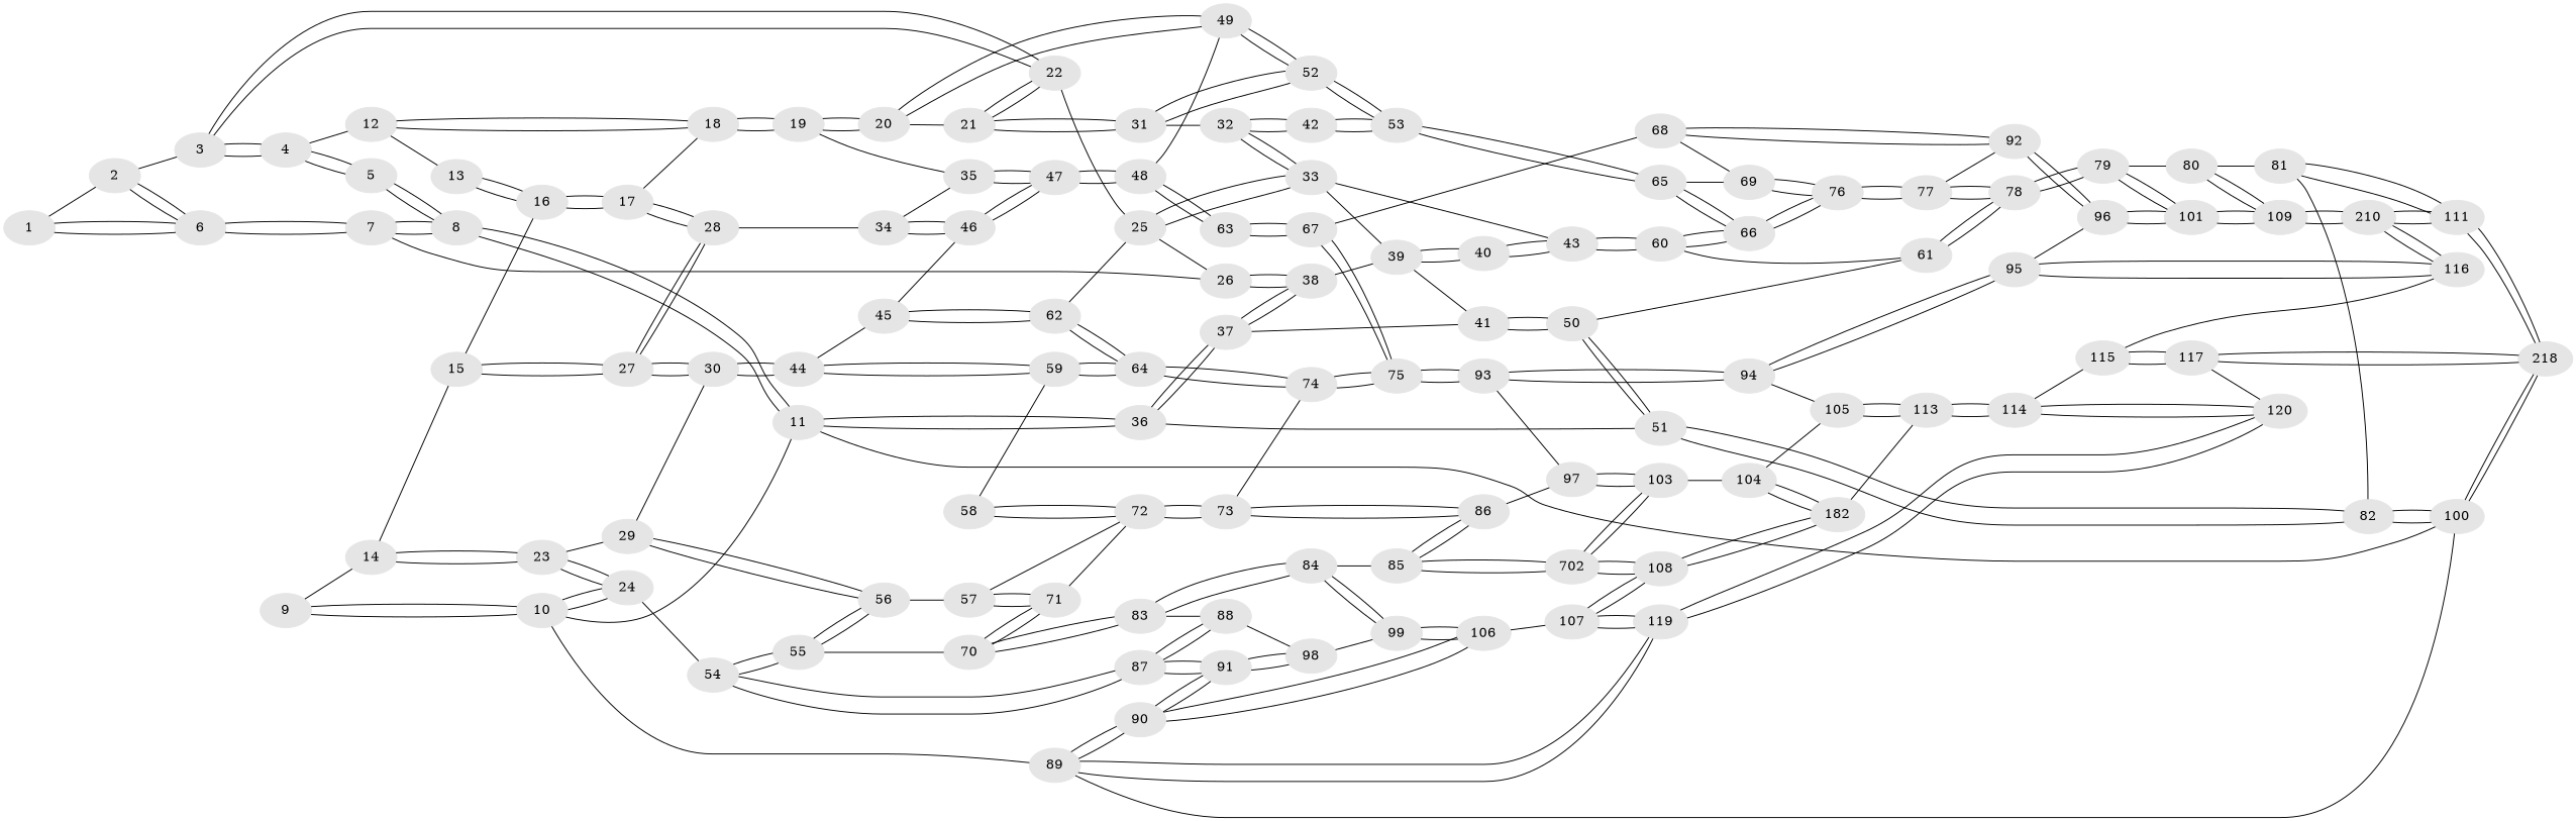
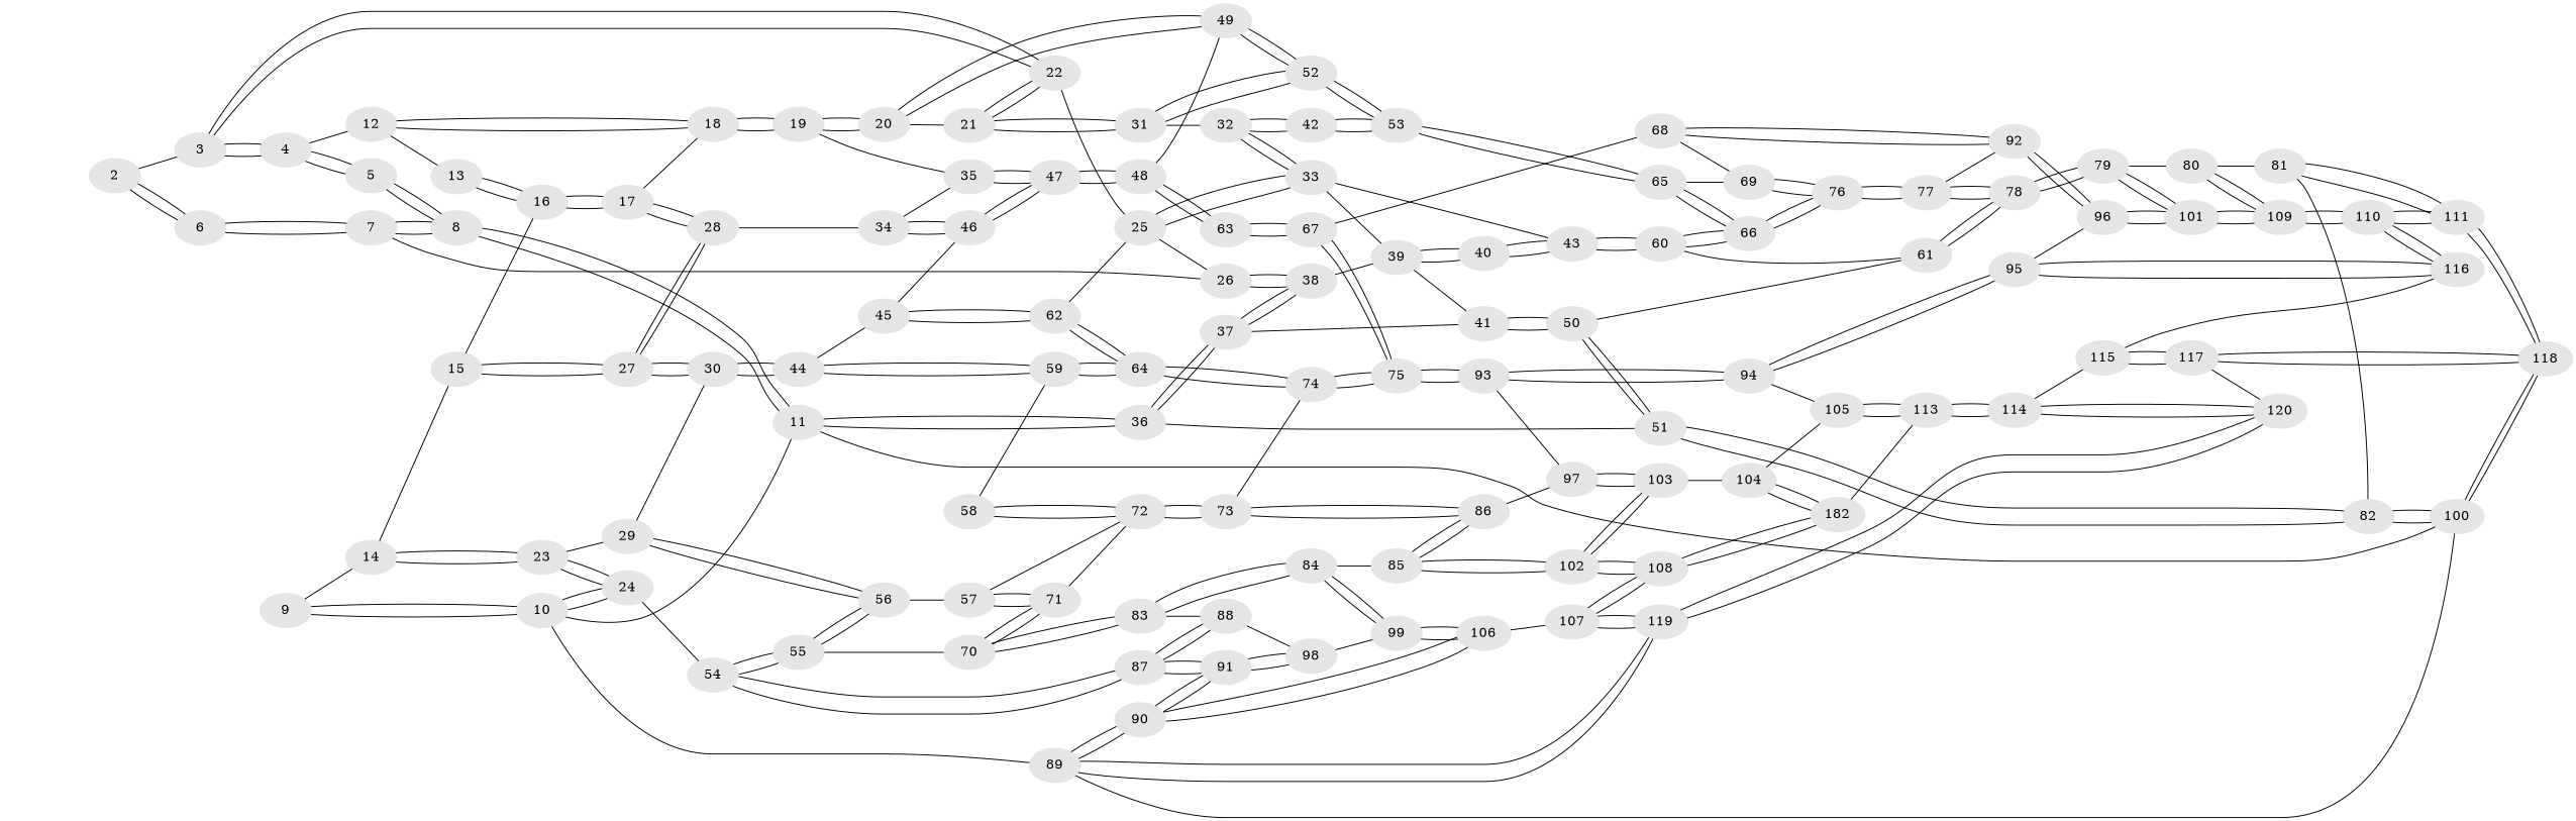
  graph {
    rankdir=LR
    node [color=gray90 style=filled]
-   1
    2
    6
    3
    7
    4
    22
    5
    12
    25
    8
    13
    18
    11
    26
    38
    36
    100
    9
    10
    14
    24
    89
    15
    23
    54
    90
    119
    37
    51
-   118 [label=218]
+   118
    16
    19
    17
    27
    29
    28
    30
    34
    20
    35
    21
    49
    47
    31
    52
    32
    33
    56
    55
    87
    39
    43
    44
    46
    57
    45
    59
    42
    53
    41
    40
    48
    82
    50
    60
    61
    65
    66
    62
    64
    63
    67
    78
    69
    70
    88
    91
    71
    83
    72
    58
    73
    74
    76
    79
    68
    75
    77
    92
    93
    96
    84
    86
    97
    94
    80
    101
    81
    109
    111
-   110 [label=210]
+   110
    85
    99
    98
-   102 [label=702]
+   102
    106
    103
    108
    120
    107
    95
    105
    116
    113
    104
    n117 [label=182]
    114
    115
    117
-   1 -- 2
-   1 -- 6
-   1 -- 6
    2 -- 6
    2 -- 6
    2 -- 3
    6 -- 7
    6 -- 7
    3 -- 4
    3 -- 4
    3 -- 22
    3 -- 22
    7 -- 8
    7 -- 8
    7 -- 26
    4 -- 5
    4 -- 5
    4 -- 12
    22 -- 25
    5 -- 8
    5 -- 8
    12 -- 13
    12 -- 18
    12 -- 18
    25 -- 26
    25 -- 33
    25 -- 33
    8 -- 11
    8 -- 11
    13 -- 16
    13 -- 16
    18 -- 19
    18 -- 19
    11 -- 36
    11 -- 36
    11 -- 100
    26 -- 38
    26 -- 38
    38 -- 39
    36 -- 37
    36 -- 37
    36 -- 51
    100 -- 118
    100 -- 118
    9 -- 10
    9 -- 10
    9 -- 14
    10 -- 11
    10 -- 24
    10 -- 24
    10 -- 89
    14 -- 15
    14 -- 23
    14 -- 23
    24 -- 54
    89 -- 100
    89 -- 90
    89 -- 90
    89 -- 119
    89 -- 119
    15 -- 16
    15 -- 27
    15 -- 27
    23 -- 24
    23 -- 24
    23 -- 29
    54 -- 55
    54 -- 55
    54 -- 87
    54 -- 87
    90 -- 91
    90 -- 91
    90 -- 106
    90 -- 106
    119 -- 120
    119 -- 120
    37 -- 38
    37 -- 38
    37 -- 41
    51 -- 82
    51 -- 82
    16 -- 17
    16 -- 17
    19 -- 20
    19 -- 20
    19 -- 35
    17 -- 18
    17 -- 28
    17 -- 28
    27 -- 28
    27 -- 28
    27 -- 30
    27 -- 30
    29 -- 30
    29 -- 56
    29 -- 56
    28 -- 34
    30 -- 44
    30 -- 44
    34 -- 35
    34 -- 46
    34 -- 46
    20 -- 21
    20 -- 49
    20 -- 49
    35 -- 47
    35 -- 47
    21 -- 22
    21 -- 22
    21 -- 31
    21 -- 31
    49 -- 52
    49 -- 52
    47 -- 48
    47 -- 48
    31 -- 52
    31 -- 52
    31 -- 32
    52 -- 53
    52 -- 53
    32 -- 33
    32 -- 33
    32 -- 42
    32 -- 42
    33 -- 39
    33 -- 43
    56 -- 57
    55 -- 56
    55 -- 56
    55 -- 70
    87 -- 88
    87 -- 88
    87 -- 91
    87 -- 91
    39 -- 41
    39 -- 40
    39 -- 40
    43 -- 60
    43 -- 60
    44 -- 45
    44 -- 59
    44 -- 59
    46 -- 47
    46 -- 47
    57 -- 71
    57 -- 71
    57 -- 72
    45 -- 46
    45 -- 62
    45 -- 62
    59 -- 64
    59 -- 64
    42 -- 53
    42 -- 53
    53 -- 65
    53 -- 65
    41 -- 50
    41 -- 50
    40 -- 43
    40 -- 43
    48 -- 49
    48 -- 63
    48 -- 63
    82 -- 100
    82 -- 100
    50 -- 51
    50 -- 51
    50 -- 61
    60 -- 61
    60 -- 66
    60 -- 66
    61 -- 78
    61 -- 78
    65 -- 66
    65 -- 66
    65 -- 69
    66 -- 76
    66 -- 76
    62 -- 25
    62 -- 64
    62 -- 64
    64 -- 74
    64 -- 74
    63 -- 67
    63 -- 67
    67 -- 68
    67 -- 75
    67 -- 75
    78 -- 79
    78 -- 79
    69 -- 76
    69 -- 76
    70 -- 71
    70 -- 71
    70 -- 83
    70 -- 83
    88 -- 98
    91 -- 98
    91 -- 98
    71 -- 72
    83 -- 88
    83 -- 84
    83 -- 84
    72 -- 73
    72 -- 73
    58 -- 59
    58 -- 72
    58 -- 72
    73 -- 74
    73 -- 86
    73 -- 86
    74 -- 75
    74 -- 75
    76 -- 77
    76 -- 77
    79 -- 80
    79 -- 101
    79 -- 101
    68 -- 69
    68 -- 92
    68 -- 92
    75 -- 93
    75 -- 93
    77 -- 78
    77 -- 78
    77 -- 92
    92 -- 96
    92 -- 96
    93 -- 97
    93 -- 94
    93 -- 94
    96 -- 101
    96 -- 101
    84 -- 85
    84 -- 99
    84 -- 99
    86 -- 97
    97 -- 103
    97 -- 103
    94 -- 95
    94 -- 95
    94 -- 105
    80 -- 81
    80 -- 109
    80 -- 109
    101 -- 109
    101 -- 109
    81 -- 82
    81 -- 111
    81 -- 111
    109 -- 110
    109 -- 110
    111 -- 118
    111 -- 118
    110 -- 111
    110 -- 111
    110 -- 116
    110 -- 116
    85 -- 86
    85 -- 86
    85 -- 102
    85 -- 102
    99 -- 106
    99 -- 106
    98 -- 99
    102 -- 103
    102 -- 103
    102 -- 108
    102 -- 108
    106 -- 107
    103 -- 104
    108 -- n117
    108 -- n117
    107 -- 119
    107 -- 119
    107 -- 108
    107 -- 108
    95 -- 96
    95 -- 116
    95 -- 116
    105 -- 113
    105 -- 113
    113 -- 114
    113 -- 114
    104 -- 105
    104 -- n117
    104 -- n117
    n117 -- 113
    114 -- 120
    114 -- 120
    114 -- 115
    115 -- 116
    115 -- 117
    115 -- 117
    117 -- 118
    117 -- 118
    117 -- 120
  }
